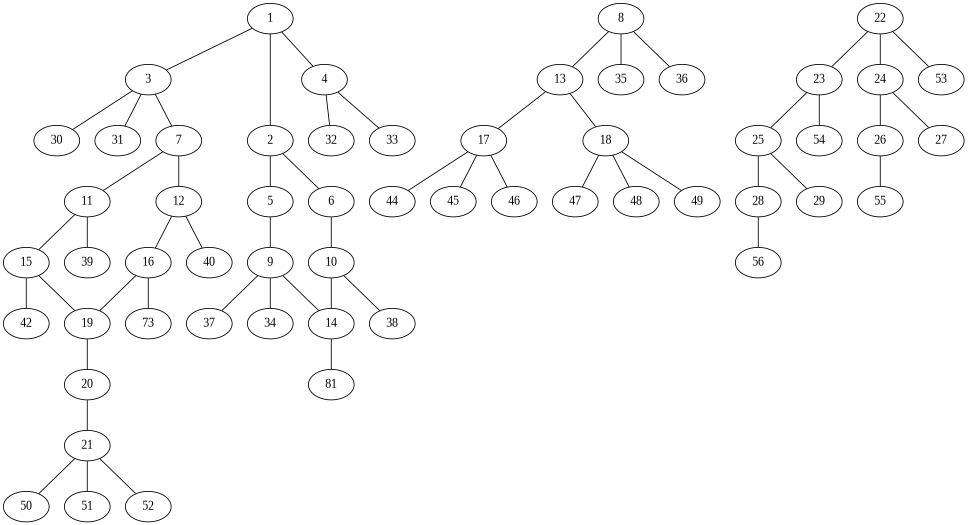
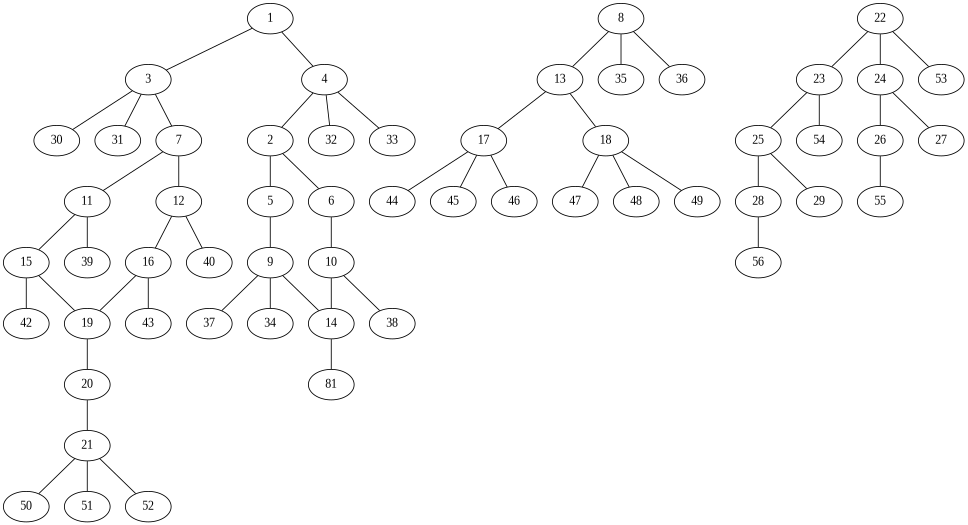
  graph {
    fontname="Liberation Serif"
    node [chem=H fontname="Liberation Serif"]
    edge [fontname="Liberation Serif" valence=1]
    1 [chem=N]
    2 [chem=C]
    3 [chem=C]
    4 [chem=C]
    5 [chem=C]
    6 [chem=N]
    7 [chem=C]
    30
    31
    32
    33
    9 [chem=C]
    10 [chem=C]
    11 [chem=C]
    12 [chem=C]
    8 [chem=C]
    13 [chem=N]
    35
    36
    34
    14 [chem=C]
    37
    38
    15 [chem=C]
    39
    16 [chem=C]
    40
    17 [chem=C]
    18 [chem=C]
    n30 [label=81]
    19 [chem=C]
    42
-   43 [label=73]
+   43
    44
    45
    46
    47
    48
    49
    20 [chem=O]
    21 [chem=C]
    50
    51
    52
    22 [chem=C]
    23 [chem=C]
    24 [chem=C]
    53
    25 [chem=C]
    54
    26 [chem=O]
    27 [chem=O]
    28 [chem=O]
    29 [chem=O]
    55
    56
-   1 -- 2
+   4 -- 2
    1 -- 3
    1 -- 4
    2 -- 5
    2 -- 6 [valence=2]
    3 -- 7
    3 -- 30
    3 -- 31
    4 -- 32
    4 -- 33
    5 -- 9 [valence=2]
    6 -- 10
    7 -- 11
    7 -- 12 [valence=2]
    9 -- 34
    9 -- 14
    9 -- 37
    10 -- 14 [valence=2]
    10 -- 38
    11 -- 15 [valence=2]
    11 -- 39
    12 -- 16
    12 -- 40
    8 -- 13
    8 -- 35
    8 -- 36
    13 -- 17
    13 -- 18
    14 -- n30
    15 -- 19
    15 -- 42
    16 -- 19 [valence=2]
    16 -- 43
    17 -- 44
    17 -- 45
    17 -- 46
    18 -- 47
    18 -- 48
    18 -- 49
    19 -- 20
    20 -- 21
    21 -- 50
    21 -- 51
    21 -- 52
    22 -- 23 [valence=2]
    22 -- 24
    22 -- 53
    23 -- 25
    23 -- 54
    24 -- 26
    24 -- 27 [valence=2]
    25 -- 28
    25 -- 29 [valence=2]
    26 -- 55
    28 -- 56
  }
